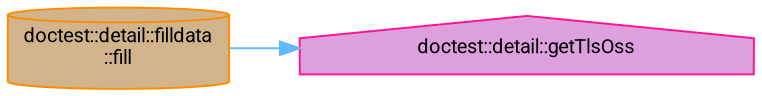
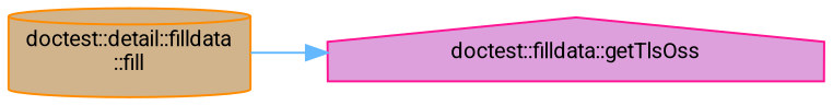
  digraph {
    rankdir=LR
    fontname=Roboto
    node [fontname=Roboto fontsize=10 style=filled]
    n1 [color=darkorange fillcolor=tan fontcolor=black height=0.2 label="doctest::detail::filldata\l::fill" shape=cylinder width=0.4]
-   n2 [color=deeppink fillcolor=plum height=0.2 label="doctest::detail::getTlsOss" shape=house width=0.4]
+   n2 [color=deeppink fillcolor=plum height=0.2 label="doctest::filldata::getTlsOss" shape=house width=0.4]
    n1 -> n2 [color=steelblue1 fontname=Roboto fontsize=10 labelfontname=Helvetica labelfontsize=10 style=solid]
  }
